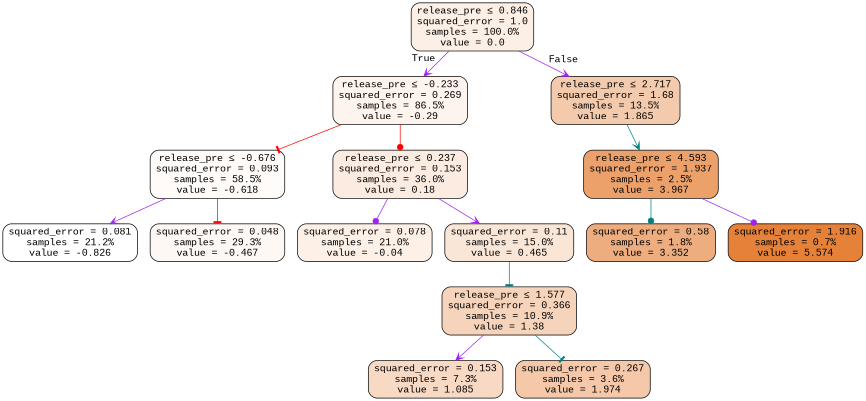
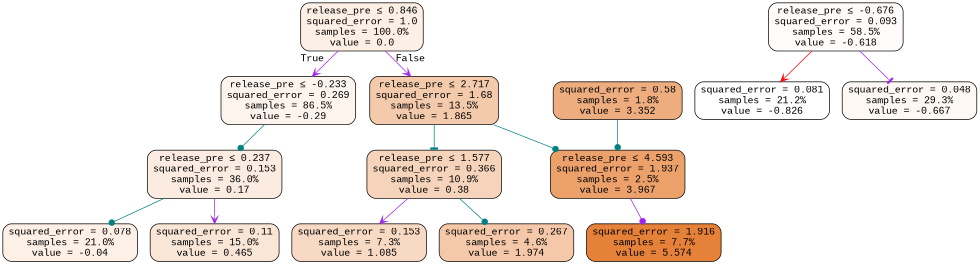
  digraph {
    fontname="Liberation Mono"
    node [color=black fontname="Liberation Mono" shape=box style="filled, rounded"]
    edge [arrowhead=vee color=purple fontname="Liberation Mono"]
    n1 [fillcolor="#fcefe5" label=<release_pre &le; 0.846<br/>squared_error = 1.0<br/>samples = 100.0%<br/>value = 0.0>]
    n2 [fillcolor="#fdf4ee" label=<release_pre &le; -0.233<br/>squared_error = 0.269<br/>samples = 86.5%<br/>value = -0.29>]
    n3 [fillcolor="#f4caac" label=<release_pre &le; 2.717<br/>squared_error = 1.68<br/>samples = 13.5%<br/>value = 1.865>]
    n4 [fillcolor="#fefbf9" label=<release_pre &le; -0.676<br/>squared_error = 0.093<br/>samples = 58.5%<br/>value = -0.618>]
-   n5 [fillcolor="#fbebe0" label=<release_pre &le; 0.237<br/>squared_error = 0.153<br/>samples = 36.0%<br/>value = 0.18>]
-   n6 [fillcolor="#f6d4bb" label=<release_pre &le; 1.577<br/>squared_error = 0.366<br/>samples = 10.9%<br/>value = 1.38>]
+   n5 [fillcolor="#fbebe0" label=<release_pre &le; 0.237<br/>squared_error = 0.153<br/>samples = 36.0%<br/>value = 0.17>]
+   n6 [fillcolor="#f6d4bb" label=<release_pre &le; 1.577<br/>squared_error = 0.366<br/>samples = 10.9%<br/>value = 0.38>]
    n7 [fillcolor="#eca16b" label=<release_pre &le; 4.593<br/>squared_error = 1.937<br/>samples = 2.5%<br/>value = 3.967>]
    n8 [fillcolor="#ffffff" label=<squared_error = 0.081<br/>samples = 21.2%<br/>value = -0.826>]
-   n9 [fillcolor="#fef8f4" label=<squared_error = 0.048<br/>samples = 29.3%<br/>value = -0.467>]
+   n9 [fillcolor="#fef8f4" label=<squared_error = 0.048<br/>samples = 29.3%<br/>value = -0.667>]
    n10 [fillcolor="#fcf0e7" label=<squared_error = 0.078<br/>samples = 21.0%<br/>value = -0.04>]
    n11 [fillcolor="#fae6d7" label=<squared_error = 0.11<br/>samples = 15.0%<br/>value = 0.465>]
    n12 [fillcolor="#f7d9c4" label=<squared_error = 0.153<br/>samples = 7.3%<br/>value = 1.085>]
-   n13 [fillcolor="#f4c8a8" label=<squared_error = 0.267<br/>samples = 3.6%<br/>value = 1.974>]
+   n13 [fillcolor="#f4c8a8" label=<squared_error = 0.267<br/>samples = 4.6%<br/>value = 1.974>]
    n14 [fillcolor="#eead7e" label=<squared_error = 0.58<br/>samples = 1.8%<br/>value = 3.352>]
-   n15 [fillcolor="#e58139" label=<squared_error = 1.916<br/>samples = 0.7%<br/>value = 5.574>]
+   n15 [fillcolor="#e58139" label=<squared_error = 1.916<br/>samples = 7.7%<br/>value = 5.574>]
    n1 -> n2 [headlabel=True labelangle=45 labeldistance=2.5]
    n1 -> n3 [headlabel=False labelangle=-45 labeldistance=2.5]
-   n2 -> n4 [arrowhead=tee color=red]
-   n2 -> n5 [arrowhead=dot color=red]
-   n11 -> n6 [arrowhead=tee color=teal]
-   n3 -> n7 [color=teal]
-   n4 -> n8
-   n4 -> n9 [arrowhead=tee color=red]
-   n5 -> n10 [arrowhead=dot]
+   n2 -> n5 [arrowhead=dot color=teal]
+   n3 -> n6 [arrowhead=tee color=teal]
+   n3 -> n7 [arrowhead=dot color=teal]
+   n4 -> n8 [color=red]
+   n4 -> n9 [arrowhead=tee]
+   n5 -> n10 [arrowhead=dot color=teal]
    n5 -> n11
    n6 -> n12
-   n6 -> n13 [arrowhead=tee color=teal]
-   n7 -> n14 [arrowhead=dot color=teal]
+   n6 -> n13 [arrowhead=dot color=teal]
+   n14 -> n7 [arrowhead=dot color=teal]
    n7 -> n15 [arrowhead=dot]
  }
